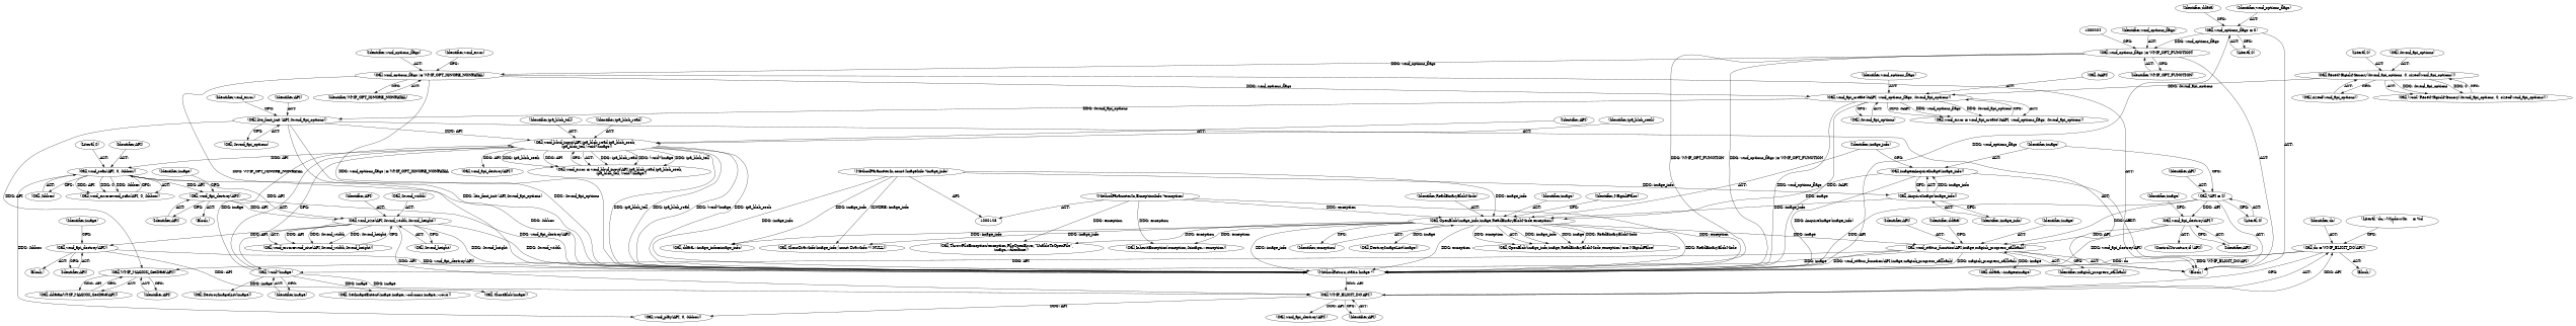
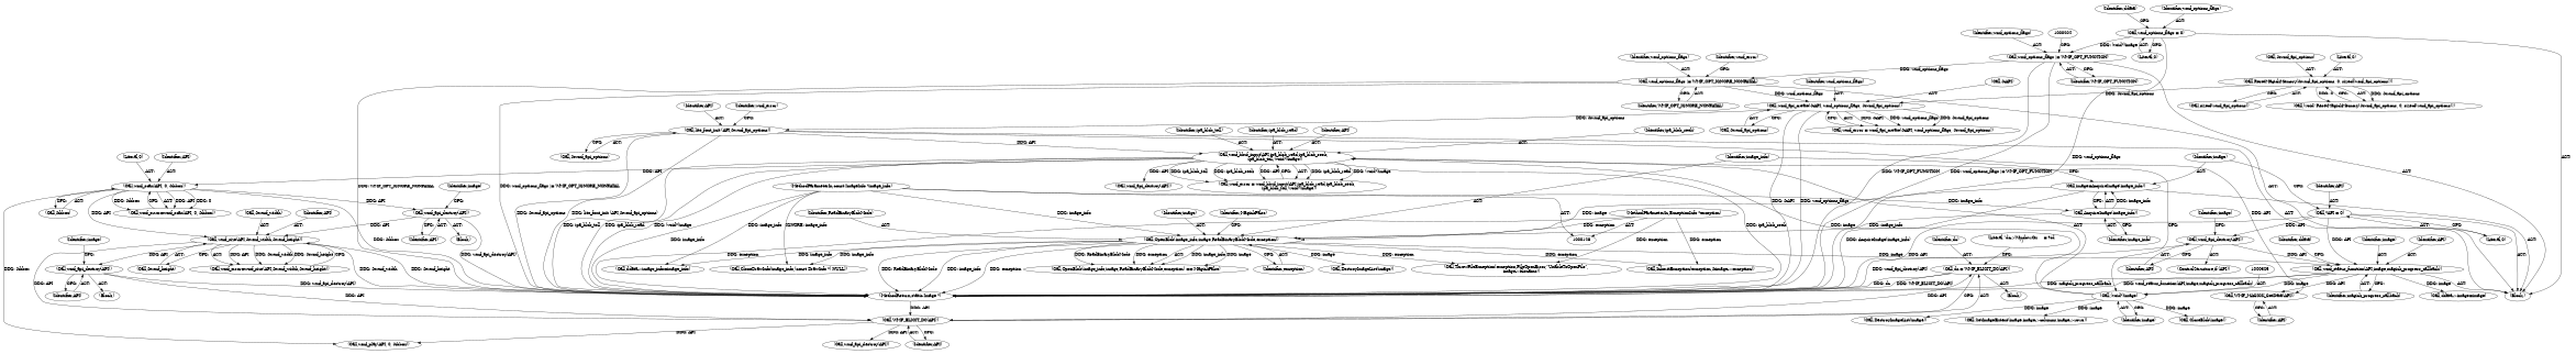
  digraph {
    n1 [label="(Call,dc = WMF_ELICIT_DC(API))"]
    n2 [label="(Call,WMF_ELICIT_DC(API))"]
    n3 [label="(MethodReturn,static Image *)"]
    n4 [label="(Block,)"]
    n5 [label="(Identifier,API)"]
    n6 [label="(Call,wmf_api_destroy(API))"]
    n7 [label="(Call,wmf_play(API, 0, &bbox))"]
    n8 [label="(Call,wmf_size(API,&wmf_width,&wmf_height))"]
    n9 [label="(Call,wmf_api_destroy(API))"]
    n10 [label="(Call,&wmf_height)"]
    n11 [label="(Call,wmf_error=wmf_size(API,&wmf_width,&wmf_height))"]
    n12 [label="(Block,)"]
    n13 [label="(Identifier,API)"]
    n14 [label="(Call,wmf_scan(API, 0, &bbox))"]
    n15 [label="(Call,wmf_api_destroy(API))"]
    n16 [label="(Call,wmf_error=wmf_scan(API, 0, &bbox))"]
    n17 [label="(Call,&bbox)"]
    n18 [label="(Identifier,API)"]
    n19 [label="(Block,)"]
    n20 [label="(Call,wmf_bbuf_input(API,ipa_blob_read,ipa_blob_seek,\n    ipa_blob_tell,(void*)image))"]
    n21 [label="(Call,(void*)image)"]
    n22 [label="(Call,wmf_api_destroy(API))"]
    n23 [label="(Call,wmf_error = wmf_bbuf_input(API,ipa_blob_read,ipa_blob_seek,\n    ipa_blob_tell,(void*)image))"]
    n24 [label="(Call,CloseBlob(image))"]
    n25 [label="(Call,DestroyImageList(image))"]
    n26 [label="(Identifier,image)"]
    n27 [label="(Call,SetImageExtent(image,image->columns,image->rows))"]
    n28 [label="(Call,lite_font_init (API,&wmf_api_options))"]
    n29 [label="(Block,)"]
    n30 [label="(Call,&wmf_api_options)"]
    n31 [label="(Call,WMF_MAGICK_GetData(API))"]
-   n32 [label="(Call,ddata=WMF_MAGICK_GetData(API))"]
    n33 [label="(Identifier,API)"]
    n34 [label="(Call,wmf_status_function(API,image,magick_progress_callback))"]
    n35 [label="(Call,ddata->image=image)"]
    n36 [label="(Identifier,magick_progress_callback)"]
    n37 [label="(Call,wmf_api_destroy(API))"]
    n38 [label="(ControlStructure,if (API))"]
    n39 [label="(Identifier,API)"]
    n40 [label="(Call,*API = 0)"]
    n41 [label="(Literal,0)"]
    n42 [label="(Call,OpenBlob(image_info,image,ReadBinaryBlobMode,exception))"]
    n43 [label="(Call,DestroyImageList(image))"]
    n44 [label="(Call,ddata->image_info=image_info)"]
    n45 [label="(Call,CloneDrawInfo(image_info,(const DrawInfo *) NULL))"]
    n46 [label="(Call,OpenBlob(image_info,image,ReadBinaryBlobMode,exception) == MagickFalse)"]
    n47 [label="(Call,InheritException(exception,&image->exception))"]
    n48 [label="(Call,ThrowFileException(exception,FileOpenError,\"UnableToOpenFile\",\n        image->filename))"]
    n49 [label="(Identifier,exception)"]
    n50 [label="(Call,AcquireImage(image_info))"]
    n51 [label="(Call,image=AcquireImage(image_info))"]
    n52 [label="(Identifier,image_info)"]
    n53 [label="(MethodParameterIn,const ImageInfo *image_info)"]
    1000128
    n55 [label="(MethodParameterIn,ExceptionInfo *exception)"]
    n56 [label="(Call,wmf_api_create(&API, wmf_options_flags, &wmf_api_options))"]
    n57 [label="(Call,&wmf_api_options)"]
    n58 [label="(Call,wmf_error = wmf_api_create(&API, wmf_options_flags, &wmf_api_options))"]
    n59 [label="(Call,wmf_options_flags |= WMF_OPT_IGNORE_NONFATAL)"]
    n60 [label="(Identifier,WMF_OPT_IGNORE_NONFATAL)"]
    n61 [label="(Call,wmf_options_flags |= WMF_OPT_FUNCTION)"]
    n62 [label="(Identifier,WMF_OPT_FUNCTION)"]
    n63 [label="(Call,wmf_options_flags = 0)"]
    n64 [label="(Literal,0)"]
    n65 [label="(Call,ResetMagickMemory(&wmf_api_options, 0, sizeof(wmf_api_options)))"]
    n66 [label="(Call,(void) ResetMagickMemory(&wmf_api_options, 0, sizeof(wmf_api_options)))"]
    n67 [label="(Call,sizeof(wmf_api_options))"]
    n68 [label="(Identifier,API)"]
    n69 [label="(Identifier,ddata)"]
    n70 [label="(Identifier,image)"]
    n71 [label="(Identifier,image)"]
    n72 [label="(Identifier,ipa_blob_read)"]
    n73 [label="(Literal,0)"]
    n74 [label="(Identifier,wmf_options_flags)"]
    n75 [label="(Identifier,API)"]
    n76 [label="(Identifier,ddata)"]
    n77 [label="(Call,&API)"]
    n78 [label="(Identifier,wmf_options_flags)"]
    n79 [label="(Identifier,image)"]
    n80 [label="(Identifier,image)"]
    n81 [label="(Identifier,dc)"]
    n82 [label="(Call,&wmf_width)"]
    n83 [label="(Identifier,wmf_error)"]
    n84 [label="(Identifier,image)"]
    n85 [label="(Identifier,API)"]
    n86 [label="(Identifier,image)"]
    n87 [label="(Identifier,API)"]
    n88 [label="(Call,&wmf_api_options)"]
    n89 [label="(Identifier,wmf_error)"]
    n90 [label="(Identifier,API)"]
    n91 [label="(Identifier,MagickFalse)"]
    n92 [label="(Literal,0)"]
    n93 [label="(Identifier,ipa_blob_seek)"]
    n94 [label="(Literal,\"dc->Window.Ox     = %d\n\")"]
    n95 [label="(Identifier,wmf_options_flags)"]
    n96 [label="(Identifier,ReadBinaryBlobMode)"]
    n97 [label="(Identifier,API)"]
    n98 [label="(Identifier,ipa_blob_tell)"]
    n99 [label="(Identifier,wmf_options_flags)"]
    n100 [label="(Identifier,image_info)"]
    1000204
+   1000325
    n1 -> n2 [label="CFG: "]
    n1 -> n3 [label="DDG: dc"]
    n1 -> n3 [label="DDG: WMF_ELICIT_DC(API)"]
    n1 -> n4 [label="AST: "]
    n2 -> n1 [label="AST: "]
    n2 -> n1 [label="DDG: API"]
    n2 -> n5 [label="CFG: "]
    n2 -> n6 [label="DDG: API"]
    n2 -> n7 [label="DDG: API"]
    n3 -> n2 [label="DDG: API"]
    n5 -> n2 [label="AST: "]
    n8 -> n2 [label="DDG: API"]
    n8 -> n3 [label="DDG: &wmf_height"]
    n8 -> n3 [label="DDG: &wmf_width"]
    n8 -> n9 [label="DDG: API"]
    n8 -> n10 [label="CFG: "]
    n8 -> n11 [label="AST: "]
    n8 -> n11 [label="DDG: API"]
    n8 -> n11 [label="DDG: &wmf_width"]
    n8 -> n11 [label="DDG: &wmf_height"]
    n9 -> n2 [label="DDG: API"]
    n9 -> n3 [label="DDG: wmf_api_destroy(API)"]
    n9 -> n12 [label="AST: "]
    n9 -> n13 [label="CFG: "]
    n10 -> n8 [label="AST: "]
    n11 -> n8 [label="CFG: "]
    n13 -> n9 [label="AST: "]
    n14 -> n3 [label="DDG: &bbox"]
    n14 -> n7 [label="DDG: &bbox"]
    n14 -> n8 [label="DDG: API"]
    n14 -> n15 [label="DDG: API"]
    n14 -> n16 [label="AST: "]
    n14 -> n16 [label="DDG: API"]
    n14 -> n16 [label="DDG: 0"]
    n14 -> n16 [label="DDG: &bbox"]
    n14 -> n17 [label="CFG: "]
    n15 -> n3 [label="DDG: wmf_api_destroy(API)"]
    n15 -> n8 [label="DDG: API"]
    n15 -> n18 [label="CFG: "]
    n15 -> n19 [label="AST: "]
    n16 -> n14 [label="CFG: "]
    n17 -> n14 [label="AST: "]
    n18 -> n15 [label="AST: "]
    n20 -> n3 [label="DDG: (void*)image"]
    n20 -> n3 [label="DDG: ipa_blob_seek"]
    n20 -> n3 [label="DDG: ipa_blob_tell"]
    n20 -> n3 [label="DDG: ipa_blob_read"]
    n20 -> n14 [label="DDG: API"]
    n20 -> n21 [label="CFG: "]
    n20 -> n22 [label="DDG: API"]
    n20 -> n23 [label="AST: "]
    n20 -> n23 [label="DDG: ipa_blob_read"]
    n20 -> n23 [label="DDG: (void*)image"]
    n20 -> n23 [label="DDG: ipa_blob_tell"]
    n20 -> n23 [label="DDG: ipa_blob_seek"]
    n20 -> n23 [label="DDG: API"]
    n21 -> n20 [label="AST: "]
    n21 -> n20 [label="DDG: image"]
    n21 -> n24 [label="DDG: image"]
    n21 -> n25 [label="DDG: image"]
    n21 -> n26 [label="CFG: "]
    n21 -> n27 [label="DDG: image"]
    n23 -> n20 [label="CFG: "]
    n26 -> n21 [label="AST: "]
    n28 -> n3 [label="DDG: &wmf_api_options"]
    n28 -> n3 [label="DDG: lite_font_init (API,&wmf_api_options)"]
    n28 -> n20 [label="DDG: API"]
    n28 -> n29 [label="AST: "]
    n28 -> n30 [label="CFG: "]
    n28 -> n31 [label="DDG: API"]
    n30 -> n28 [label="AST: "]
-   n31 -> n32 [label="AST: "]
-   n31 -> n32 [label="DDG: API"]
    n31 -> n33 [label="CFG: "]
-   n32 -> n31 [label="CFG: "]
    n33 -> n31 [label="AST: "]
    n34 -> n3 [label="DDG: wmf_status_function(API,image,magick_progress_callback)"]
    n34 -> n3 [label="DDG: magick_progress_callback"]
    n34 -> n21 [label="DDG: image"]
    n34 -> n29 [label="AST: "]
    n34 -> n31 [label="DDG: API"]
    n34 -> n35 [label="DDG: image"]
    n34 -> n36 [label="CFG: "]
    n36 -> n34 [label="AST: "]
    n37 -> n3 [label="DDG: wmf_api_destroy(API)"]
    n37 -> n34 [label="DDG: API"]
    n37 -> n38 [label="AST: "]
    n37 -> n39 [label="CFG: "]
    n39 -> n37 [label="AST: "]
    n40 -> n3 [label="DDG: API"]
    n40 -> n29 [label="AST: "]
    n40 -> n34 [label="DDG: API"]
    n40 -> n37 [label="DDG: API"]
    n40 -> n41 [label="CFG: "]
    n41 -> n40 [label="AST: "]
    n42 -> n3 [label="DDG: ReadBinaryBlobMode"]
    n42 -> n3 [label="DDG: image_info"]
    n42 -> n3 [label="DDG: exception"]
    n42 -> n34 [label="DDG: image"]
    n42 -> n43 [label="DDG: image"]
    n42 -> n44 [label="DDG: image_info"]
    n42 -> n45 [label="DDG: image_info"]
    n42 -> n46 [label="AST: "]
    n42 -> n46 [label="DDG: image_info"]
    n42 -> n46 [label="DDG: image"]
    n42 -> n46 [label="DDG: ReadBinaryBlobMode"]
    n42 -> n46 [label="DDG: exception"]
    n42 -> n47 [label="DDG: exception"]
    n42 -> n48 [label="DDG: exception"]
    n42 -> n49 [label="CFG: "]
    n49 -> n42 [label="AST: "]
    n50 -> n42 [label="DDG: image_info"]
    n50 -> n51 [label="AST: "]
    n50 -> n51 [label="DDG: image_info"]
    n50 -> n52 [label="CFG: "]
    n51 -> n3 [label="DDG: AcquireImage(image_info)"]
    n51 -> n29 [label="AST: "]
    n51 -> n42 [label="DDG: image"]
    n51 -> n50 [label="CFG: "]
    n52 -> n50 [label="AST: "]
    n53 -> n3 [label="DDG: image_info"]
    n53 -> n42 [label="DDG: image_info"]
    n53 -> n44 [label="DDG: image_info"]
    n53 -> n45 [label="IGNORE: image_info"]
    n53 -> n50 [label="DDG: image_info"]
-   n53 -> 1000128 [label="API: "]
+   n53 -> 1000128 [label="AST: "]
    n55 -> n3 [label="DDG: exception"]
    n55 -> n42 [label="DDG: exception"]
    n55 -> n47 [label="DDG: exception"]
    n55 -> n48 [label="DDG: exception"]
    n55 -> 1000128 [label="AST: "]
    n56 -> n3 [label="DDG: &API"]
    n56 -> n3 [label="DDG: wmf_options_flags"]
    n56 -> n28 [label="DDG: &wmf_api_options"]
    n56 -> n57 [label="CFG: "]
    n56 -> n58 [label="AST: "]
    n56 -> n58 [label="DDG: &API"]
    n56 -> n58 [label="DDG: wmf_options_flags"]
    n56 -> n58 [label="DDG: &wmf_api_options"]
    n57 -> n56 [label="AST: "]
    n58 -> n56 [label="CFG: "]
    n59 -> n3 [label="DDG: wmf_options_flags |= WMF_OPT_IGNORE_NONFATAL"]
    n59 -> n3 [label="DDG: WMF_OPT_IGNORE_NONFATAL"]
    n59 -> n29 [label="AST: "]
    n59 -> n56 [label="DDG: wmf_options_flags"]
    n59 -> n60 [label="CFG: "]
    n60 -> n59 [label="AST: "]
    n61 -> n3 [label="DDG: wmf_options_flags |= WMF_OPT_FUNCTION"]
    n61 -> n3 [label="DDG: WMF_OPT_FUNCTION"]
    n61 -> n29 [label="AST: "]
    n61 -> n59 [label="DDG: wmf_options_flags"]
    n61 -> n62 [label="CFG: "]
    n62 -> n61 [label="AST: "]
    n63 -> n3 [label="DDG: wmf_options_flags"]
    n63 -> n29 [label="AST: "]
-   n63 -> n61 [label="DDG: wmf_options_flags"]
+   n63 -> n61 [label="DDG: (void*)image"]
    n63 -> n64 [label="CFG: "]
    n64 -> n63 [label="AST: "]
    n65 -> n56 [label="DDG: &wmf_api_options"]
    n65 -> n66 [label="AST: "]
    n65 -> n66 [label="DDG: &wmf_api_options"]
    n65 -> n66 [label="DDG: 0"]
    n65 -> n67 [label="CFG: "]
    n66 -> n65 [label="CFG: "]
    n67 -> n65 [label="AST: "]
    n68 -> n28 [label="AST: "]
    n69 -> n34 [label="CFG: "]
    n70 -> n34 [label="AST: "]
    n71 -> n15 [label="CFG: "]
    n72 -> n20 [label="AST: "]
    n73 -> n14 [label="AST: "]
    n74 -> n56 [label="AST: "]
    n75 -> n20 [label="AST: "]
    n76 -> n63 [label="CFG: "]
    n77 -> n56 [label="AST: "]
    n78 -> n63 [label="AST: "]
    n79 -> n37 [label="CFG: "]
    n80 -> n42 [label="AST: "]
    n81 -> n1 [label="AST: "]
    n82 -> n8 [label="AST: "]
    n83 -> n59 [label="CFG: "]
    n84 -> n40 [label="CFG: "]
    n84 -> n51 [label="AST: "]
    n85 -> n40 [label="AST: "]
    n86 -> n9 [label="CFG: "]
    n87 -> n14 [label="AST: "]
    n88 -> n65 [label="AST: "]
    n89 -> n28 [label="CFG: "]
    n90 -> n8 [label="AST: "]
    n91 -> n42 [label="CFG: "]
    n92 -> n65 [label="AST: "]
    n93 -> n20 [label="AST: "]
    n94 -> n1 [label="CFG: "]
    n95 -> n61 [label="AST: "]
    n96 -> n42 [label="AST: "]
    n97 -> n34 [label="AST: "]
    n98 -> n20 [label="AST: "]
    n99 -> n59 [label="AST: "]
    n100 -> n42 [label="AST: "]
    n100 -> n51 [label="CFG: "]
    1000204 -> n61 [label="CFG: "]
+   1000325 -> n21 [label="AST: "]
  }
